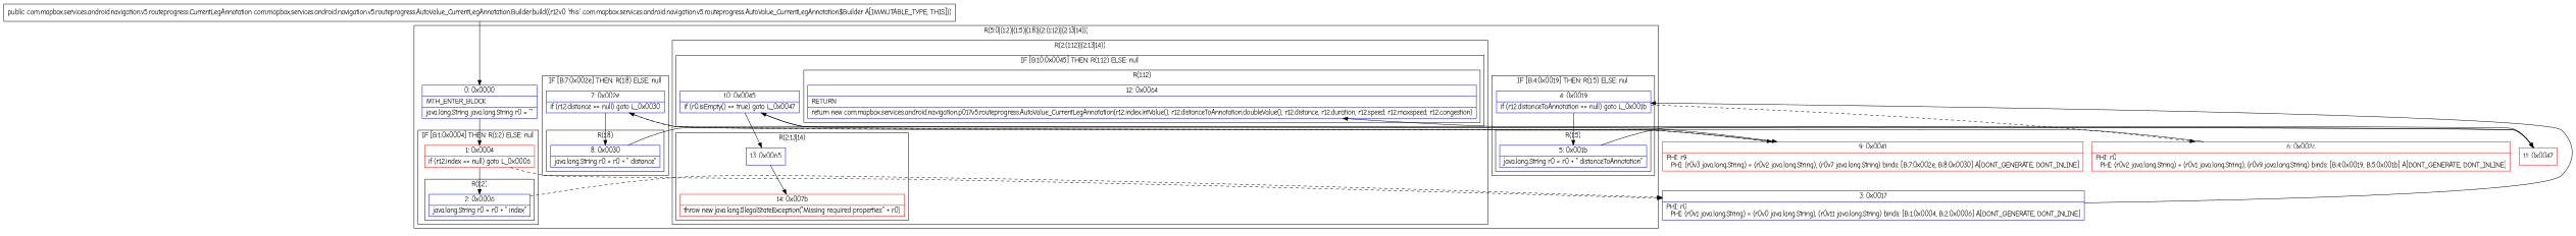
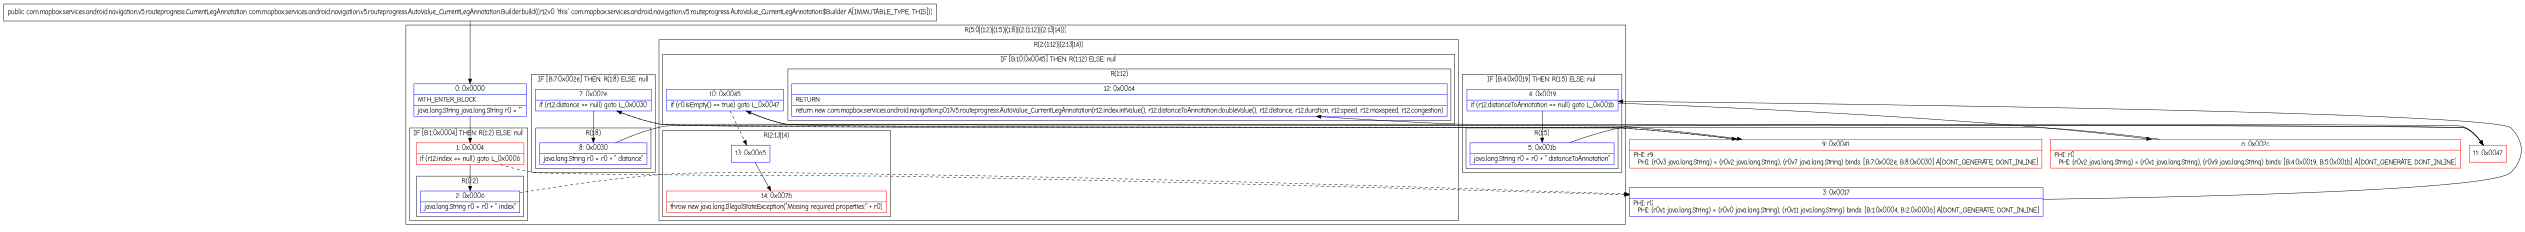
  digraph {
    fontname="Comic Neue"
    node [color=blue fontname="Comic Neue" shape=record]
    edge [fontname="Comic Neue"]
    n1 [label="{2\:\ 0x0006|java.lang.String r0 = r0 + \" index\"\l}"]
    n2 [color=red label="{1\:\ 0x0004|if (r12.index == null) goto L_0x0006\l}"]
    n3 [label="{5\:\ 0x001b|java.lang.String r0 = r0 + \" distanceToAnnotation\"\l}"]
    n4 [label="{4\:\ 0x0019|if (r12.distanceToAnnotation == null) goto L_0x001b\l}"]
    n5 [label="{8\:\ 0x0030|java.lang.String r0 = r0 + \" distance\"\l}"]
    n6 [label="{7\:\ 0x002e|if (r12.distance == null) goto L_0x0030\l}"]
    n7 [label="{12\:\ 0x0064|RETURN\l|return new com.mapbox.services.android.navigation.p017v5.routeprogress.AutoValue_CurrentLegAnnotation(r12.index.intValue(), r12.distanceToAnnotation.doubleValue(), r12.distance, r12.duration, r12.speed, r12.maxspeed, r12.congestion)\l}"]
    n8 [label="{10\:\ 0x0045|if (r0.isEmpty() == true) goto L_0x0047\l}"]
    n9 [label="{13\:\ 0x0065}"]
    n10 [color=red label="{14\:\ 0x007b|throw new java.lang.IllegalStateException(\"Missing required properties:\" + r0)\l}"]
    n11 [label="{0\:\ 0x0000|MTH_ENTER_BLOCK\l|java.lang.String java.lang.String r0 = \"\"\l}"]
    n12 [label="{3\:\ 0x0017|PHI: r0 \l  PHI: (r0v1 java.lang.String) = (r0v0 java.lang.String), (r0v11 java.lang.String) binds: [B:1:0x0004, B:2:0x0006] A[DONT_GENERATE, DONT_INLINE]\l}"]
    n13 [color=red label="{11\:\ 0x0047}"]
    n14 [color=red label="{6\:\ 0x002c|PHI: r0 \l  PHI: (r0v2 java.lang.String) = (r0v1 java.lang.String), (r0v9 java.lang.String) binds: [B:4:0x0019, B:5:0x001b] A[DONT_GENERATE, DONT_INLINE]\l}"]
    n15 [color=red label="{9\:\ 0x0041|PHI: r9 \l  PHI: (r0v3 java.lang.String) = (r0v2 java.lang.String), (r0v7 java.lang.String) binds: [B:7:0x002e, B:8:0x0030] A[DONT_GENERATE, DONT_INLINE]\l}"]
    n16 [label="{public com.mapbox.services.android.navigation.v5.routeprogress.CurrentLegAnnotation com.mapbox.services.android.navigation.v5.routeprogress.AutoValue_CurrentLegAnnotation.Builder.build((r12v0 'this' com.mapbox.services.android.navigation.v5.routeprogress.AutoValue_CurrentLegAnnotation$Builder A[IMMUTABLE_TYPE, THIS])) }" color=""]
    subgraph cluster_1 {
      label="R(5:0|(1:2)|(1:5)|(1:8)|(2:(1:12)|(2:13|14)))"
      n11
      subgraph cluster_2 {
        label="IF [B:1:0x0004] THEN: R(1:2) ELSE: null"
        n2
        subgraph cluster_3 {
-         label="R(1:2)"
+         label="R(0:2)"
          n1
        }
      }
      subgraph cluster_4 {
        label="IF [B:4:0x0019] THEN: R(1:5) ELSE: null"
        n4
        subgraph cluster_5 {
          label="R(1:5)"
          n3
        }
      }
      subgraph cluster_6 {
        label="IF [B:7:0x002e] THEN: R(1:8) ELSE: null"
        n6
        subgraph cluster_7 {
          label="R(1:8)"
          n5
        }
      }
      subgraph cluster_8 {
        label="R(2:(1:12)|(2:13|14))"
        subgraph cluster_9 {
          label="IF [B:10:0x0045] THEN: R(1:12) ELSE: null"
          n8
          subgraph cluster_10 {
            label="R(1:12)"
            n7
          }
        }
        subgraph cluster_11 {
          label="R(2:13|14)"
          n9
          n10
        }
      }
    }
    n1 -> n12 [style=dashed]
    n2 -> n1
    n2 -> n12 [style=dashed]
    n3 -> n13
    n4 -> n3
-   n4 -> n14 [style=dashed]
+   n4 -> n14 [style=solid]
    n5 -> n15
    n6 -> n5
    n6 -> n15 [style=dashed]
-   n8 -> n9 [style=solid]
+   n8 -> n9 [style=dashed]
    n8 -> n13
    n9 -> n10
    n11 -> n2
    n12 -> n4
    n13 -> n7
    n14 -> n6
    n15 -> n8
    n16 -> n11
  }
